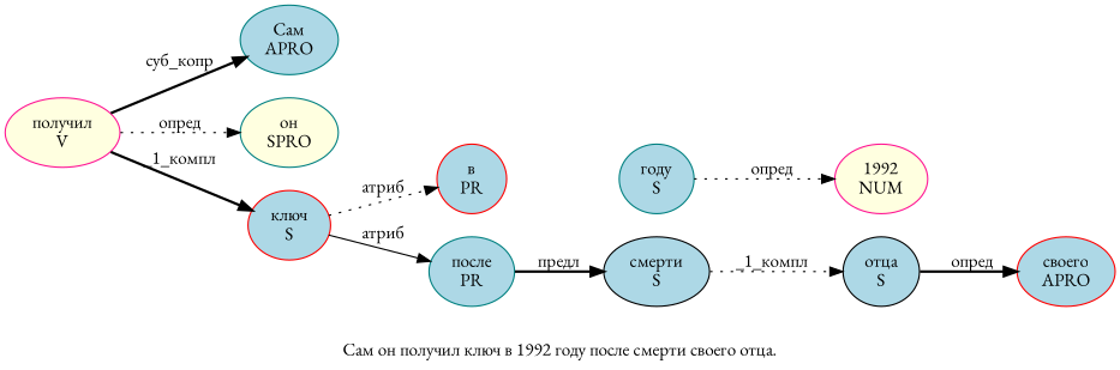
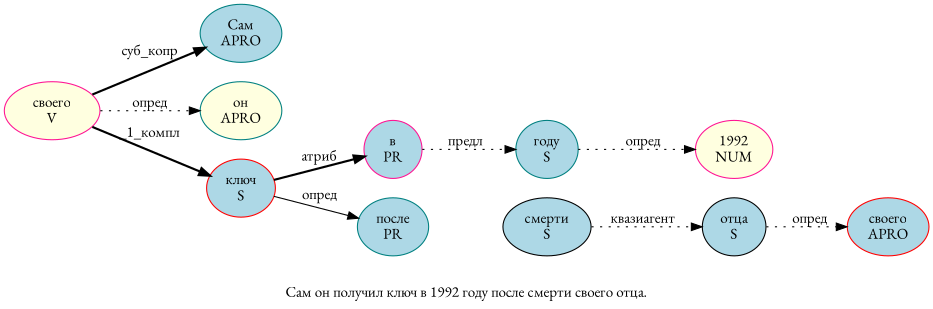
  digraph {
    fontname="EB Garamond"
    label="Сам он получил ключ в 1992 году после смерти своего отца."
    rankdir=LR
    node [color=teal fillcolor=lightblue fontname="EB Garamond" penwidth=1 shape=ellipse style=filled]
    edge [fontname="EB Garamond" style=bold]
    n1 [label="Сам\nAPRO"]
-   n2 [fillcolor=lightyellow label="он\nSPRO"]
-   n3 [color=deeppink fillcolor=lightyellow label="получил\nV"]
+   n2 [fillcolor=lightyellow label="он\nAPRO"]
+   n3 [color=deeppink fillcolor=lightyellow label="своего\nV"]
    n4 [color=red label="ключ\nS"]
-   n5 [color=red label="в\nPR"]
+   n5 [color=deeppink label="в\nPR"]
    n6 [label="после\nPR"]
    n7 [label="году\nS"]
    n8 [color=black label="смерти\nS"]
    n9 [color=deeppink fillcolor=lightyellow label="1992\nNUM"]
    n10 [color=black label="отца\nS"]
    n11 [color=red label="своего\nAPRO"]
    n3 -> n1 [label="суб_копр"]
    n3 -> n2 [label="опред" style=dotted]
    n3 -> n4 [label="_1_компл"]
-   n4 -> n5 [label="атриб" style=dotted]
-   n4 -> n6 [label="атриб" style=solid]
-   n6 -> n8 [label="предл"]
+   n4 -> n5 [label="атриб"]
+   n4 -> n6 [label="опред" style=solid]
+   n5 -> n7 [label="предл" style=dotted]
    n7 -> n9 [label="опред" style=dotted]
-   n8 -> n10 [label="_1_компл" style=dotted]
-   n10 -> n11 [label="опред"]
+   n8 -> n10 [label="квазиагент" style=dotted]
+   n10 -> n11 [label="опред" style=dotted]
  }
